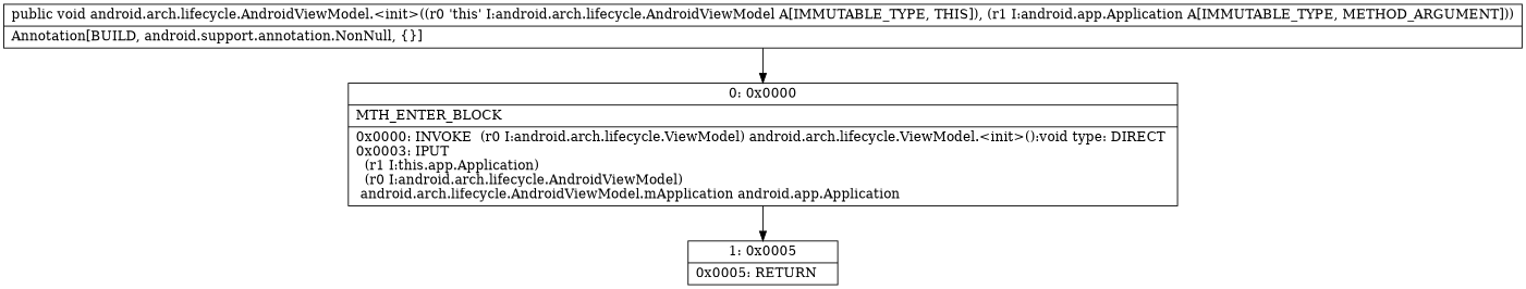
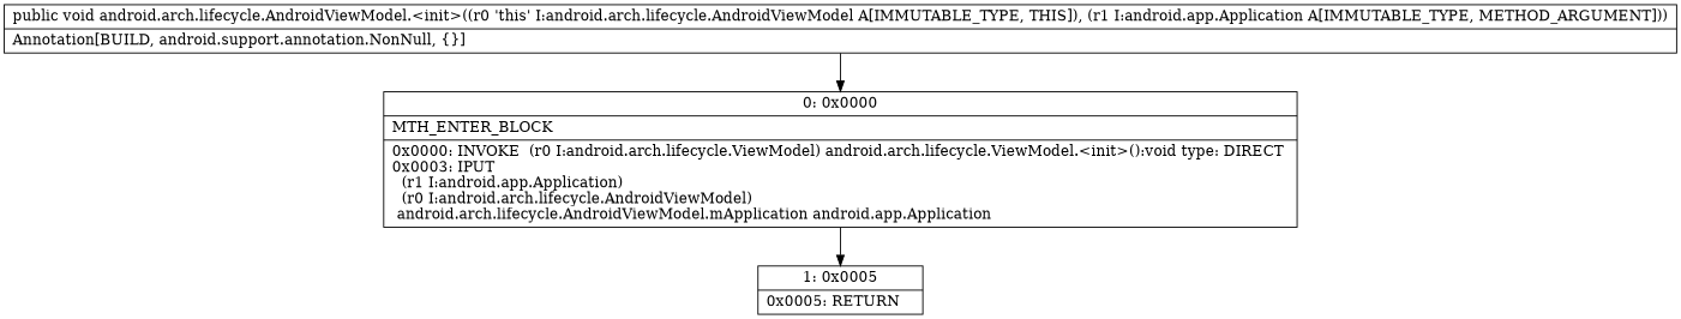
  digraph {
    node [shape=record]
-   n1 [label="{0\:\ 0x0000|MTH_ENTER_BLOCK\l|0x0000: INVOKE  (r0 I:android.arch.lifecycle.ViewModel) android.arch.lifecycle.ViewModel.\<init\>():void type: DIRECT \l0x0003: IPUT  \l  (r1 I:this.app.Application)\l  (r0 I:android.arch.lifecycle.AndroidViewModel)\l android.arch.lifecycle.AndroidViewModel.mApplication android.app.Application \l}"]
+   n1 [label="{0\:\ 0x0000|MTH_ENTER_BLOCK\l|0x0000: INVOKE  (r0 I:android.arch.lifecycle.ViewModel) android.arch.lifecycle.ViewModel.\<init\>():void type: DIRECT \l0x0003: IPUT  \l  (r1 I:android.app.Application)\l  (r0 I:android.arch.lifecycle.AndroidViewModel)\l android.arch.lifecycle.AndroidViewModel.mApplication android.app.Application \l}"]
    n2 [label="{1\:\ 0x0005|0x0005: RETURN   \l}"]
    n3 [label="{public void android.arch.lifecycle.AndroidViewModel.\<init\>((r0 'this' I:android.arch.lifecycle.AndroidViewModel A[IMMUTABLE_TYPE, THIS]), (r1 I:android.app.Application A[IMMUTABLE_TYPE, METHOD_ARGUMENT]))  | Annotation[BUILD, android.support.annotation.NonNull, \{\}]\l}"]
    n1 -> n2
    n3 -> n1
  }
